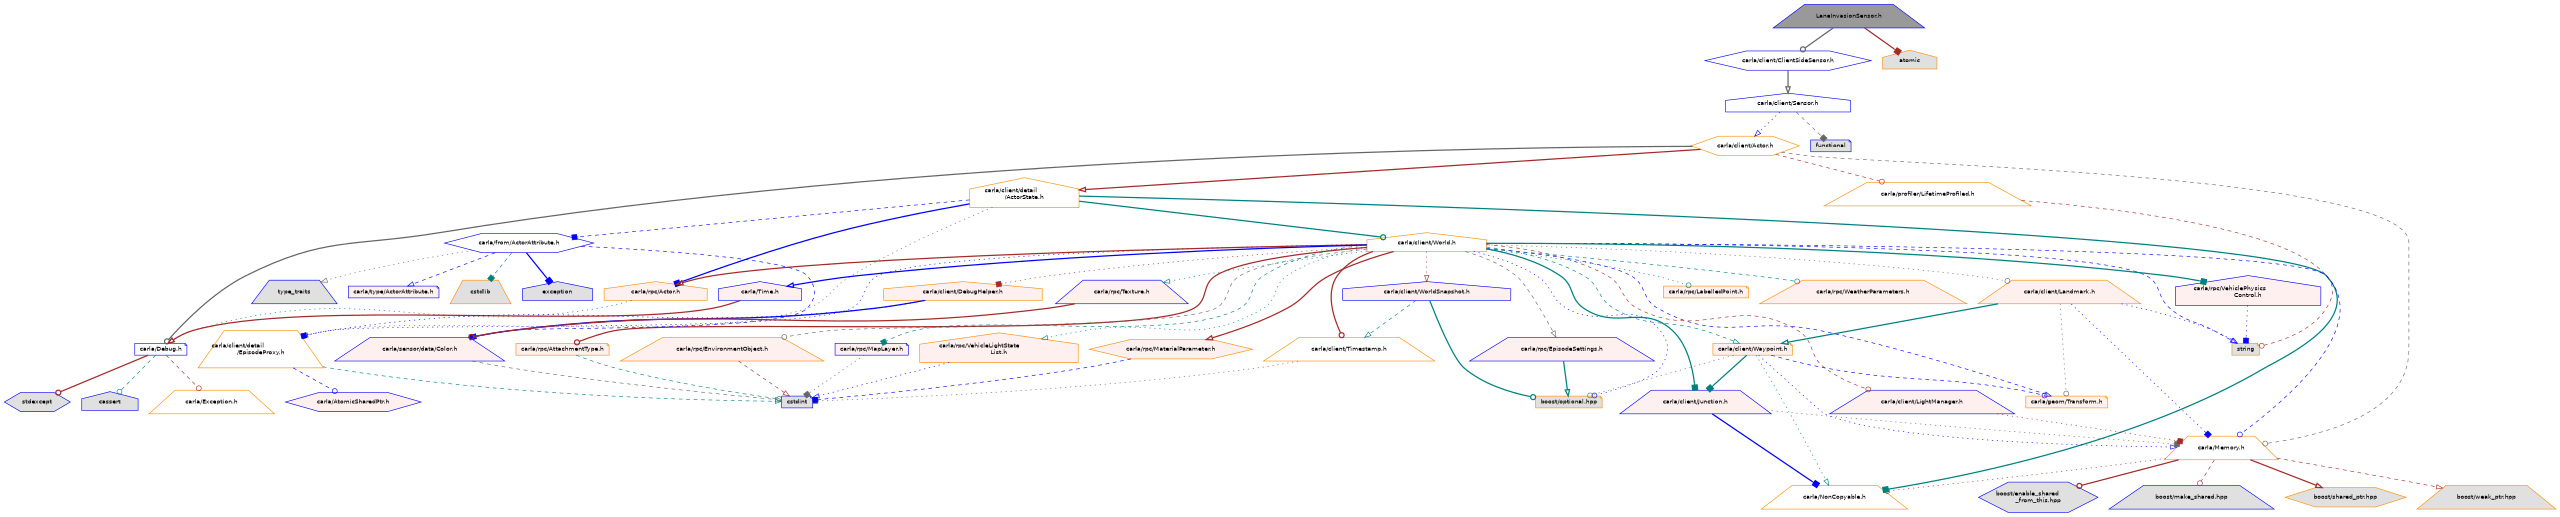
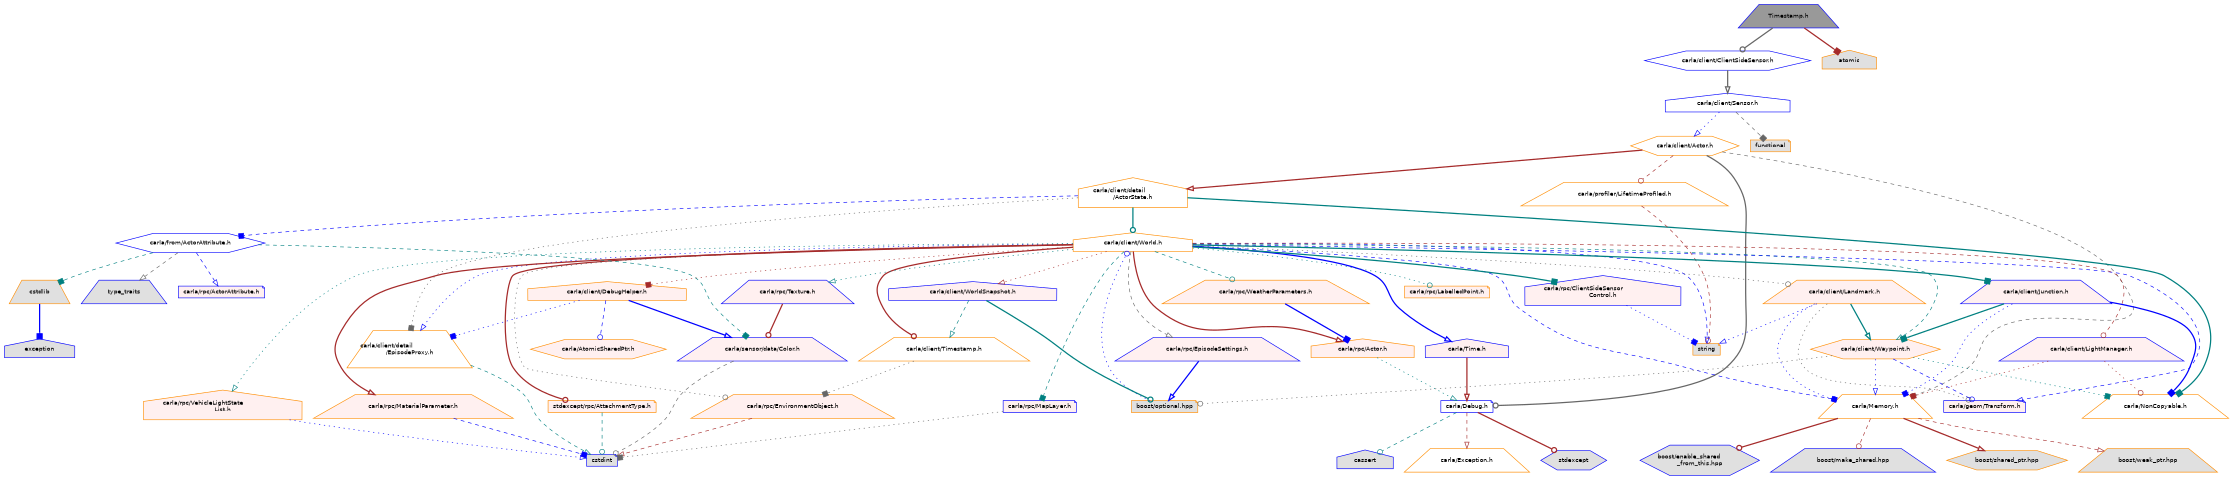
  digraph {
    node [color=darkorange fillcolor="#FFF0F0" fontname=Helvetica fontsize=10 shape=trapezium style=filled]
    edge [arrowhead=onormal color=brown fontname=Helvetica fontsize=10 labelfontname=Helvetica labelfontsize=10 style=dashed]
-   n1 [color=blue fillcolor=grey60 fontcolor=black height=0.2 label="LaneInvasionSensor.h" width=0.4]
+   n1 [color=blue fillcolor=grey60 fontcolor=black height=0.2 label="Timestamp.h" width=0.4]
    n2 [color=blue fillcolor=white height=0.2 label="carla/client/ClientSideSensor.h" shape=hexagon width=0.4]
    n3 [fillcolor="#E0E0E0" height=0.2 label=atomic shape=house width=0.4]
    n4 [color=blue fillcolor=white height=0.2 label="carla/client/Sensor.h" shape=house width=0.4]
    n5 [fillcolor=white height=0.2 label="carla/client/Actor.h" shape=hexagon width=0.4]
-   n6 [color=blue fillcolor="#E0E0E0" height=0.2 label=functional shape=note width=0.4]
+   n6 [fillcolor="#E0E0E0" height=0.2 label=functional shape=note width=0.4]
    n7 [color=blue fillcolor=white height=0.2 label="carla/Debug.h" shape=note width=0.4]
    n8 [fillcolor=white height=0.2 label="carla/Memory.h" width=0.4]
    n9 [fillcolor=white height=0.2 label="carla/client/detail\l/ActorState.h" shape=house width=0.4]
    n10 [fillcolor=white height=0.2 label="carla/profiler/LifetimeProfiled.h" width=0.4]
    n11 [fillcolor=white height=0.2 label="carla/Exception.h" width=0.4]
    n12 [color=blue fillcolor="#E0E0E0" height=0.2 label=stdexcept shape=hexagon width=0.4]
    n13 [color=blue fillcolor="#E0E0E0" height=0.2 label=cassert shape=house width=0.4]
    n14 [color=blue fillcolor="#E0E0E0" height=0.2 label="boost/enable_shared\l_from_this.hpp" shape=hexagon width=0.4]
    n15 [color=blue fillcolor="#E0E0E0" height=0.2 label="boost/make_shared.hpp" width=0.4]
    n16 [fillcolor="#E0E0E0" height=0.2 label="boost/shared_ptr.hpp" shape=hexagon width=0.4]
    n17 [fillcolor="#E0E0E0" height=0.2 label="boost/weak_ptr.hpp" width=0.4]
    n18 [fillcolor=white height=0.2 label="carla/NonCopyable.h" width=0.4]
    n19 [fillcolor=white height=0.2 label="carla/client/World.h" shape=house width=0.4]
    n20 [fillcolor=white height=0.2 label="carla/client/detail\l/EpisodeProxy.h" width=0.4]
    n21 [height=0.2 label="carla/rpc/Actor.h" shape=house width=0.4]
    n22 [color=blue fillcolor=white height=0.2 label="carla/from/ActorAttribute.h" shape=hexagon width=0.4]
    n23 [fillcolor="#E0E0E0" height=0.2 label=string shape=note width=0.4]
    n24 [color=blue height=0.2 label="carla/Time.h" shape=house width=0.4]
    n25 [height=0.2 label="carla/client/DebugHelper.h" shape=house width=0.4]
    n26 [height=0.2 label="carla/client/Landmark.h" width=0.4]
-   n27 [height=0.2 label="carla/client/Waypoint.h" shape=note width=0.4]
-   n28 [height=0.2 label="carla/geom/Transform.h" shape=note width=0.4]
+   n27 [height=0.2 label="carla/client/Waypoint.h" shape=hexagon width=0.4]
+   n28 [color=blue height=0.2 label="carla/geom/Transform.h" shape=note width=0.4]
    n29 [fillcolor="#E0E0E0" height=0.2 label="boost/optional.hpp" shape=note width=0.4]
    n30 [color=blue height=0.2 label="carla/client/Junction.h" width=0.4]
    n31 [color=blue height=0.2 label="carla/client/LightManager.h" width=0.4]
    n32 [fillcolor=white height=0.2 label="carla/client/Timestamp.h" width=0.4]
    n33 [color=blue height=0.2 label="carla/client/WorldSnapshot.h" shape=house width=0.4]
-   n34 [height=0.2 label="carla/rpc/AttachmentType.h" shape=note width=0.4]
+   n34 [height=0.2 label="stdexcept/rpc/AttachmentType.h" shape=note width=0.4]
    n35 [color=blue height=0.2 label="carla/rpc/EpisodeSettings.h" width=0.4]
    n36 [height=0.2 label="carla/rpc/EnvironmentObject.h" width=0.4]
    n37 [height=0.2 label="carla/rpc/LabelledPoint.h" shape=note width=0.4]
    n38 [color=blue height=0.2 label="carla/rpc/MapLayer.h" shape=note width=0.4]
-   n39 [color=blue height=0.2 label="carla/rpc/VehiclePhysics\lControl.h" shape=house width=0.4]
+   n39 [color=blue height=0.2 label="carla/rpc/ClientSideSensor\lControl.h" shape=house width=0.4]
    n40 [height=0.2 label="carla/rpc/WeatherParameters.h" width=0.4]
    n41 [height=0.2 label="carla/rpc/VehicleLightState\lList.h" shape=house width=0.4]
    n42 [color=blue height=0.2 label="carla/rpc/Texture.h" width=0.4]
-   n43 [height=0.2 label="carla/rpc/MaterialParameter.h" shape=hexagon width=0.4]
-   n44 [color=blue height=0.2 label="carla/AtomicSharedPtr.h" shape=hexagon width=0.4]
+   n43 [height=0.2 label="carla/rpc/MaterialParameter.h" width=0.4]
+   n44 [height=0.2 label="carla/AtomicSharedPtr.h" shape=hexagon width=0.4]
    n45 [color=blue fillcolor="#E0E0E0" height=0.2 label=cstdint shape=note width=0.4]
    n46 [color=blue height=0.2 label="carla/sensor/data/Color.h" width=0.4]
-   n47 [color=blue height=0.2 label="carla/type/ActorAttribute.h" shape=note width=0.4]
+   n47 [color=blue height=0.2 label="carla/rpc/ActorAttribute.h" shape=note width=0.4]
    n48 [fillcolor="#E0E0E0" height=0.2 label=cstdlib width=0.4]
    n49 [color=blue fillcolor="#E0E0E0" height=0.2 label=exception shape=house width=0.4]
    n50 [color=blue fillcolor="#E0E0E0" height=0.2 label=type_traits width=0.4]
    n1 -> n2 [arrowhead=odot color=gray40 style=bold]
    n1 -> n3 [arrowhead=box style=bold]
    n2 -> n4 [color=gray40 style=bold]
    n4 -> n5 [color=blue style=dotted]
    n4 -> n6 [arrowhead=box color=gray40]
    n5 -> n7 [arrowhead=odot color=gray40 style=bold]
    n5 -> n8 [arrowhead=odot color=gray40]
    n5 -> n9 [style=bold]
    n5 -> n10 [arrowhead=odot]
-   n7 -> n11 [arrowhead=odot]
+   n7 -> n11
    n7 -> n12 [arrowhead=odot style=bold]
    n7 -> n13 [arrowhead=odot color=teal]
    n8 -> n14 [arrowhead=odot style=bold]
    n8 -> n15 [arrowhead=odot]
    n8 -> n16 [style=bold]
    n8 -> n17
    n9 -> n18 [arrowhead=box color=teal style=bold]
    n9 -> n19 [arrowhead=odot color=teal style=bold]
    n9 -> n20 [arrowhead=box color=gray40 style=dotted]
-   n9 -> n21 [arrowhead=box color=blue style=bold]
+   n40 -> n21 [arrowhead=box color=blue style=bold]
    n9 -> n22 [arrowhead=box color=blue]
    n10 -> n23 [arrowhead=odot]
    n19 -> n8 [arrowhead=odot color=blue]
    n19 -> n20 [color=blue style=dotted]
    n19 -> n21 [style=bold]
    n19 -> n23 [color=blue]
    n19 -> n24 [color=blue style=bold]
    n19 -> n25 [arrowhead=box style=dotted]
    n19 -> n26 [arrowhead=odot color=gray40 style=dotted]
    n19 -> n27 [color=teal]
    n19 -> n28 [color=blue]
-   n19 -> n29 [arrowhead=odot color=blue style=dotted]
+   n29 -> n19 [arrowhead=odot color=blue style=dotted]
    n19 -> n30 [arrowhead=box color=teal style=bold]
    n19 -> n31 [arrowhead=odot]
    n19 -> n32 [arrowhead=odot style=bold]
    n19 -> n33 [style=dotted]
    n19 -> n34 [arrowhead=odot style=bold]
    n19 -> n35 [color=gray40]
-   n19 -> n36 [arrowhead=odot color=gray40]
+   n19 -> n36 [arrowhead=odot color=gray40 style=dotted]
    n19 -> n37 [arrowhead=odot color=teal style=dotted]
    n19 -> n38 [arrowhead=box color=teal]
    n19 -> n39 [arrowhead=box color=teal style=bold]
    n19 -> n40 [arrowhead=odot color=teal]
    n19 -> n41 [color=teal style=dotted]
    n19 -> n42 [color=teal style=dotted]
    n19 -> n43 [style=bold]
-   n20 -> n44 [arrowhead=odot color=blue]
+   n25 -> n44 [arrowhead=odot color=blue]
    n20 -> n45 [color=teal]
    n21 -> n7 [color=teal style=dotted]
-   n22 -> n46 [arrowhead=box color=blue]
+   n22 -> n46 [arrowhead=box color=teal]
    n22 -> n47 [color=blue]
    n22 -> n48 [arrowhead=box color=teal]
-   n22 -> n49 [arrowhead=box color=blue style=bold]
-   n22 -> n50 [color=gray40 style=dotted]
+   n48 -> n49 [arrowhead=box color=blue style=bold]
+   n22 -> n50 [color=gray40]
    n24 -> n7 [style=bold]
    n25 -> n20 [arrowhead=box color=blue style=dotted]
    n25 -> n46 [color=blue style=bold]
    n26 -> n8 [arrowhead=box color=blue style=dotted]
    n26 -> n23 [color=blue style=dotted]
    n26 -> n27 [color=teal style=bold]
    n26 -> n28 [arrowhead=odot color=gray40 style=dotted]
    n27 -> n8 [color=blue style=dotted]
-   n27 -> n18 [color=teal style=dotted]
+   n27 -> n18 [arrowhead=box color=teal style=dotted]
    n27 -> n28 [arrowhead=odot color=blue]
    n27 -> n29 [arrowhead=odot color=gray40 style=dotted]
-   n30 -> n8 [arrowhead=box color=gray40 style=dotted]
+   n30 -> n8 [arrowhead=box color=blue style=dotted]
    n30 -> n18 [arrowhead=box color=blue style=bold]
-   n27 -> n30 [arrowhead=box color=teal style=bold]
+   n30 -> n27 [arrowhead=box color=teal style=bold]
    n31 -> n8 [arrowhead=box style=dotted]
-   n8 -> n18 [arrowhead=odot style=dotted]
-   n32 -> n45 [arrowhead=box color=gray40 style=dotted]
+   n31 -> n18 [arrowhead=odot style=dotted]
+   n32 -> n36 [arrowhead=box color=gray40 style=dotted]
    n33 -> n29 [arrowhead=odot color=teal style=bold]
    n33 -> n32 [color=teal]
    n34 -> n45 [arrowhead=odot color=teal]
-   n35 -> n29 [color=teal style=bold]
+   n35 -> n29 [color=blue style=bold]
    n36 -> n45
    n38 -> n45 [arrowhead=box color=gray40 style=dotted]
    n39 -> n23 [arrowhead=box color=blue style=dotted]
    n41 -> n45 [color=blue style=dotted]
    n42 -> n46 [arrowhead=odot style=bold]
    n43 -> n45 [arrowhead=box color=blue]
-   n46 -> n45 [color=gray40]
+   n46 -> n45 [arrowhead=odot color=gray40]
  }
